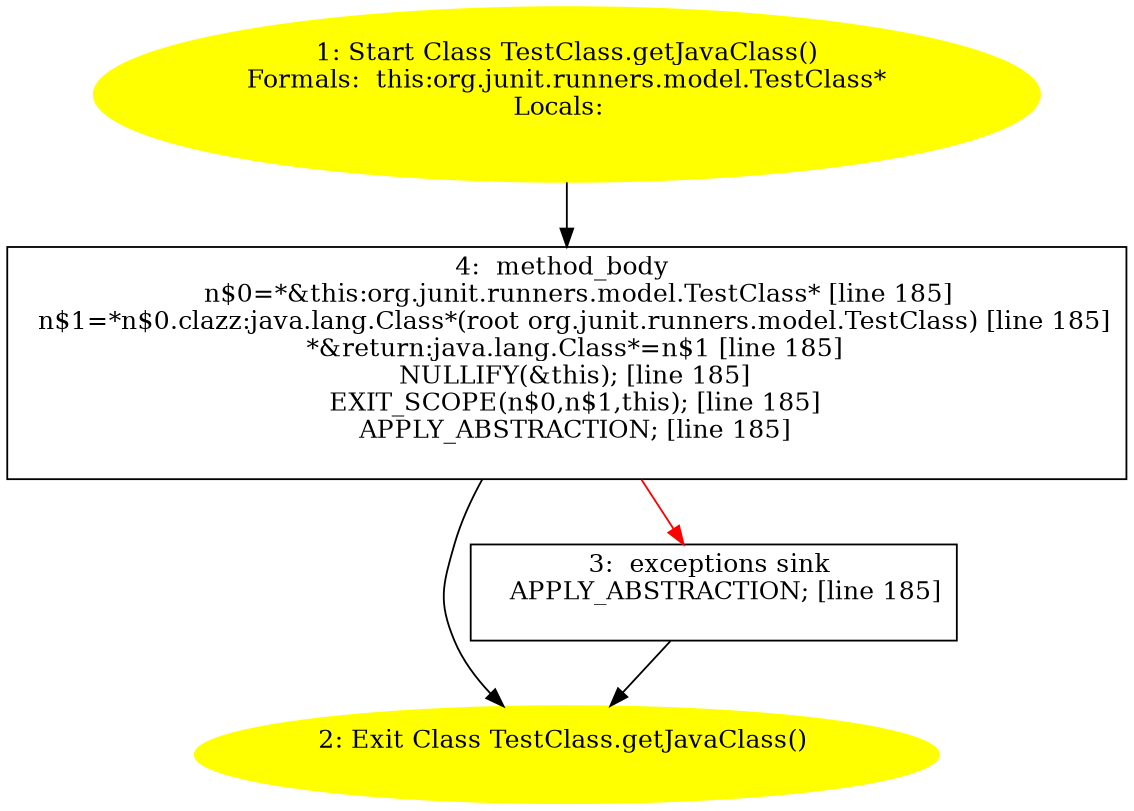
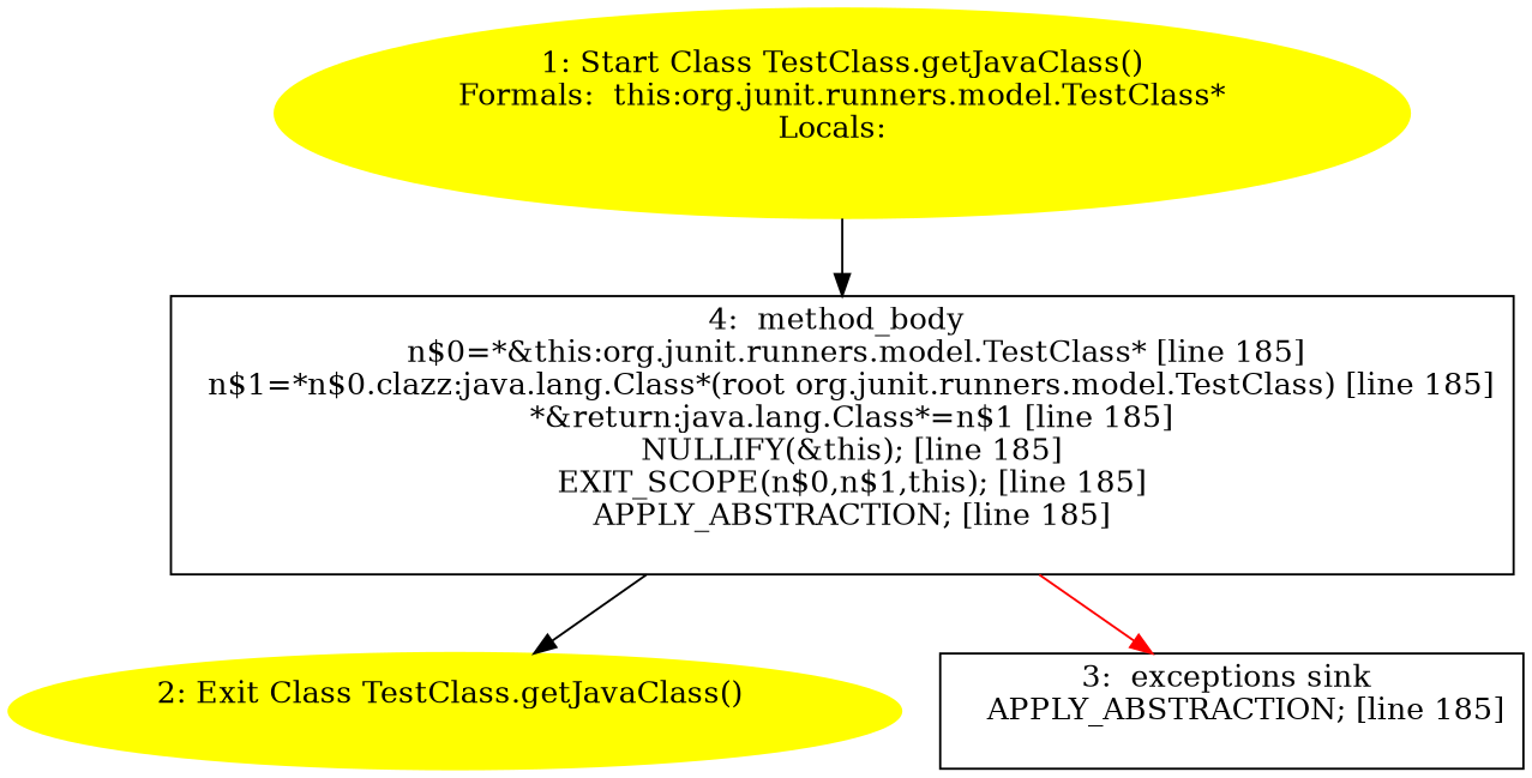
  digraph {
    n1 [color=yellow label="1: Start Class TestClass.getJavaClass()\nFormals:  this:org.junit.runners.model.TestClass*\nLocals:  \n  " style=filled]
    n2 [label="4:  method_body \n   n$0=*&this:org.junit.runners.model.TestClass* [line 185]\n  n$1=*n$0.clazz:java.lang.Class*(root org.junit.runners.model.TestClass) [line 185]\n  *&return:java.lang.Class*=n$1 [line 185]\n  NULLIFY(&this); [line 185]\n  EXIT_SCOPE(n$0,n$1,this); [line 185]\n  APPLY_ABSTRACTION; [line 185]\n " shape=box]
    n3 [color=yellow label="2: Exit Class TestClass.getJavaClass() \n  " style=filled]
    n4 [label="3:  exceptions sink \n   APPLY_ABSTRACTION; [line 185]\n " shape=box]
    n1 -> n2
    n2 -> n3
    n2 -> n4 [color=red]
-   n4 -> n3
  }
